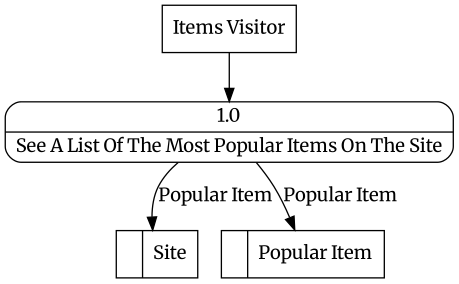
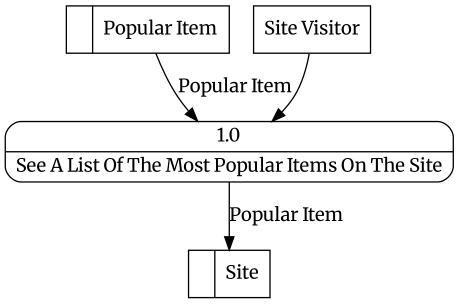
  digraph {
    fontname=Merriweather
    node [fontname=Merriweather shape=record]
    edge [fontname=Merriweather]
    n1 [label="<f0>  |<f1> Site "]
    n2 [label="<f0>  |<f1> Popular Item "]
-   n3 [label="Items Visitor" shape=box]
+   n3 [label="Site Visitor" shape=box]
    n4 [label="{<f0> 1.0|<f1> See A List Of The Most Popular Items On The Site }" shape=Mrecord]
    n3 -> n4
    n4 -> n1 [label="Popular Item"]
-   n4 -> n2 [label="Popular Item"]
+   n2 -> n4 [label="Popular Item"]
  }
